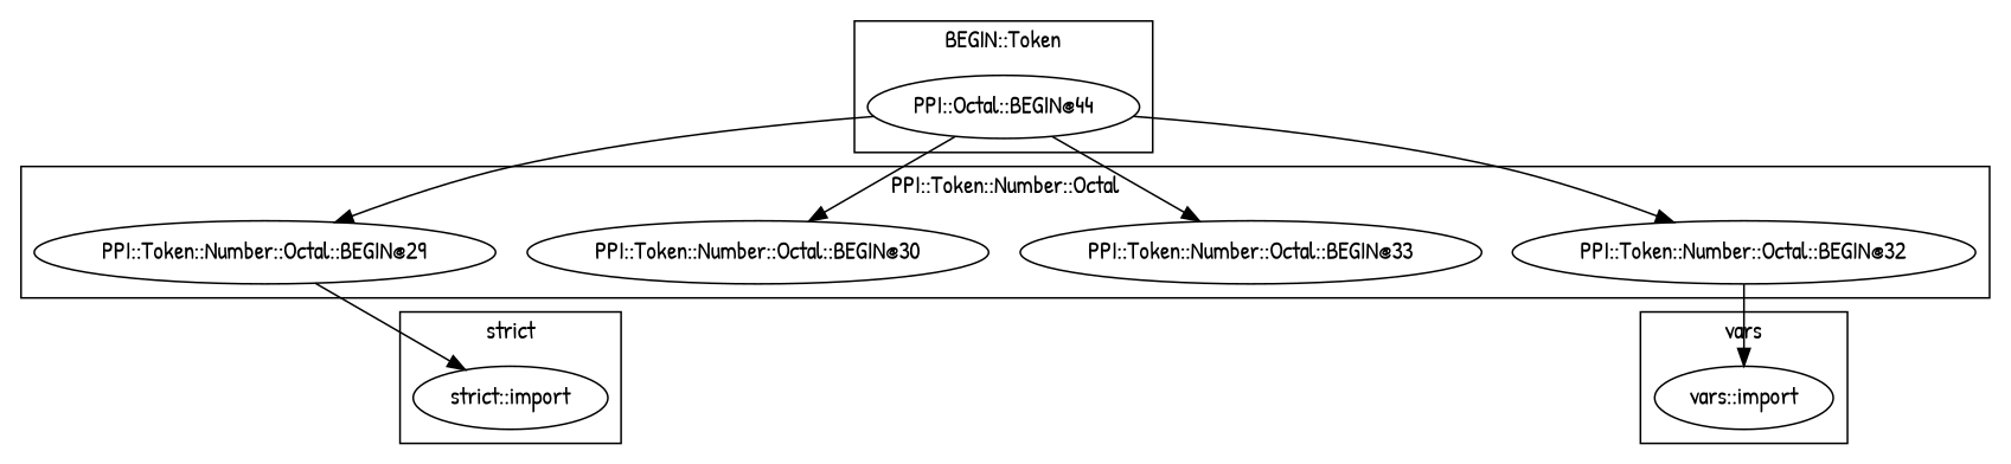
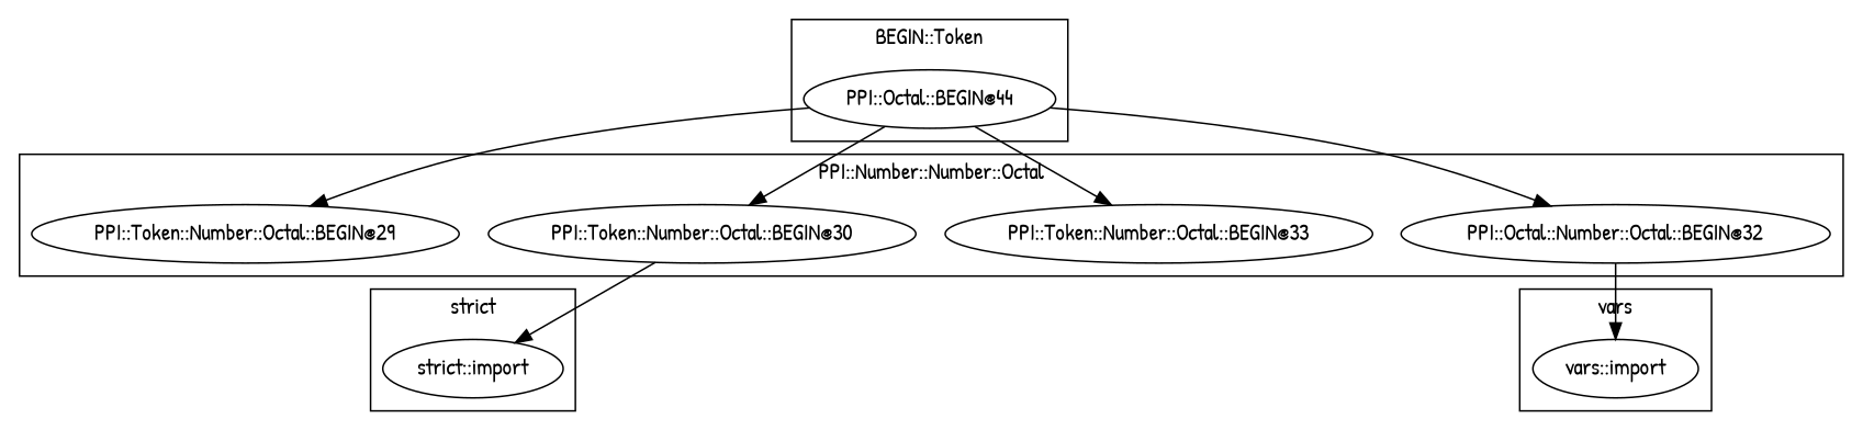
  digraph {
    fontname="Patrick Hand"
    node [fontname="Patrick Hand"]
    edge [fontname="Patrick Hand"]
    "PPI::Token::Number::Octal::BEGIN@29"
    "PPI::Token::Number::Octal::BEGIN@33"
-   "PPI::Token::Number::Octal::BEGIN@32"
+   "PPI::Token::Number::Octal::BEGIN@32" [label="PPI::Octal::Number::Octal::BEGIN@32"]
    "PPI::Token::Number::Octal::BEGIN@30"
    n5 [label="PPI::Octal::BEGIN@44"]
    "vars::import"
    "strict::import"
    subgraph cluster_1 {
-     label="PPI::Token::Number::Octal"
+     label="PPI::Number::Number::Octal"
      "PPI::Token::Number::Octal::BEGIN@29"
      "PPI::Token::Number::Octal::BEGIN@33"
      "PPI::Token::Number::Octal::BEGIN@32"
      "PPI::Token::Number::Octal::BEGIN@30"
    }
    subgraph cluster_2 {
      label="BEGIN::Token"
      n5
    }
    subgraph cluster_3 {
      label=vars
      "vars::import"
    }
    subgraph cluster_4 {
      label="strict"
      "strict::import"
    }
-   "PPI::Token::Number::Octal::BEGIN@29" -> "strict::import"
+   "PPI::Token::Number::Octal::BEGIN@30" -> "strict::import"
    "PPI::Token::Number::Octal::BEGIN@32" -> "vars::import"
    n5 -> "PPI::Token::Number::Octal::BEGIN@29"
    n5 -> "PPI::Token::Number::Octal::BEGIN@33"
    n5 -> "PPI::Token::Number::Octal::BEGIN@32"
    n5 -> "PPI::Token::Number::Octal::BEGIN@30"
  }
